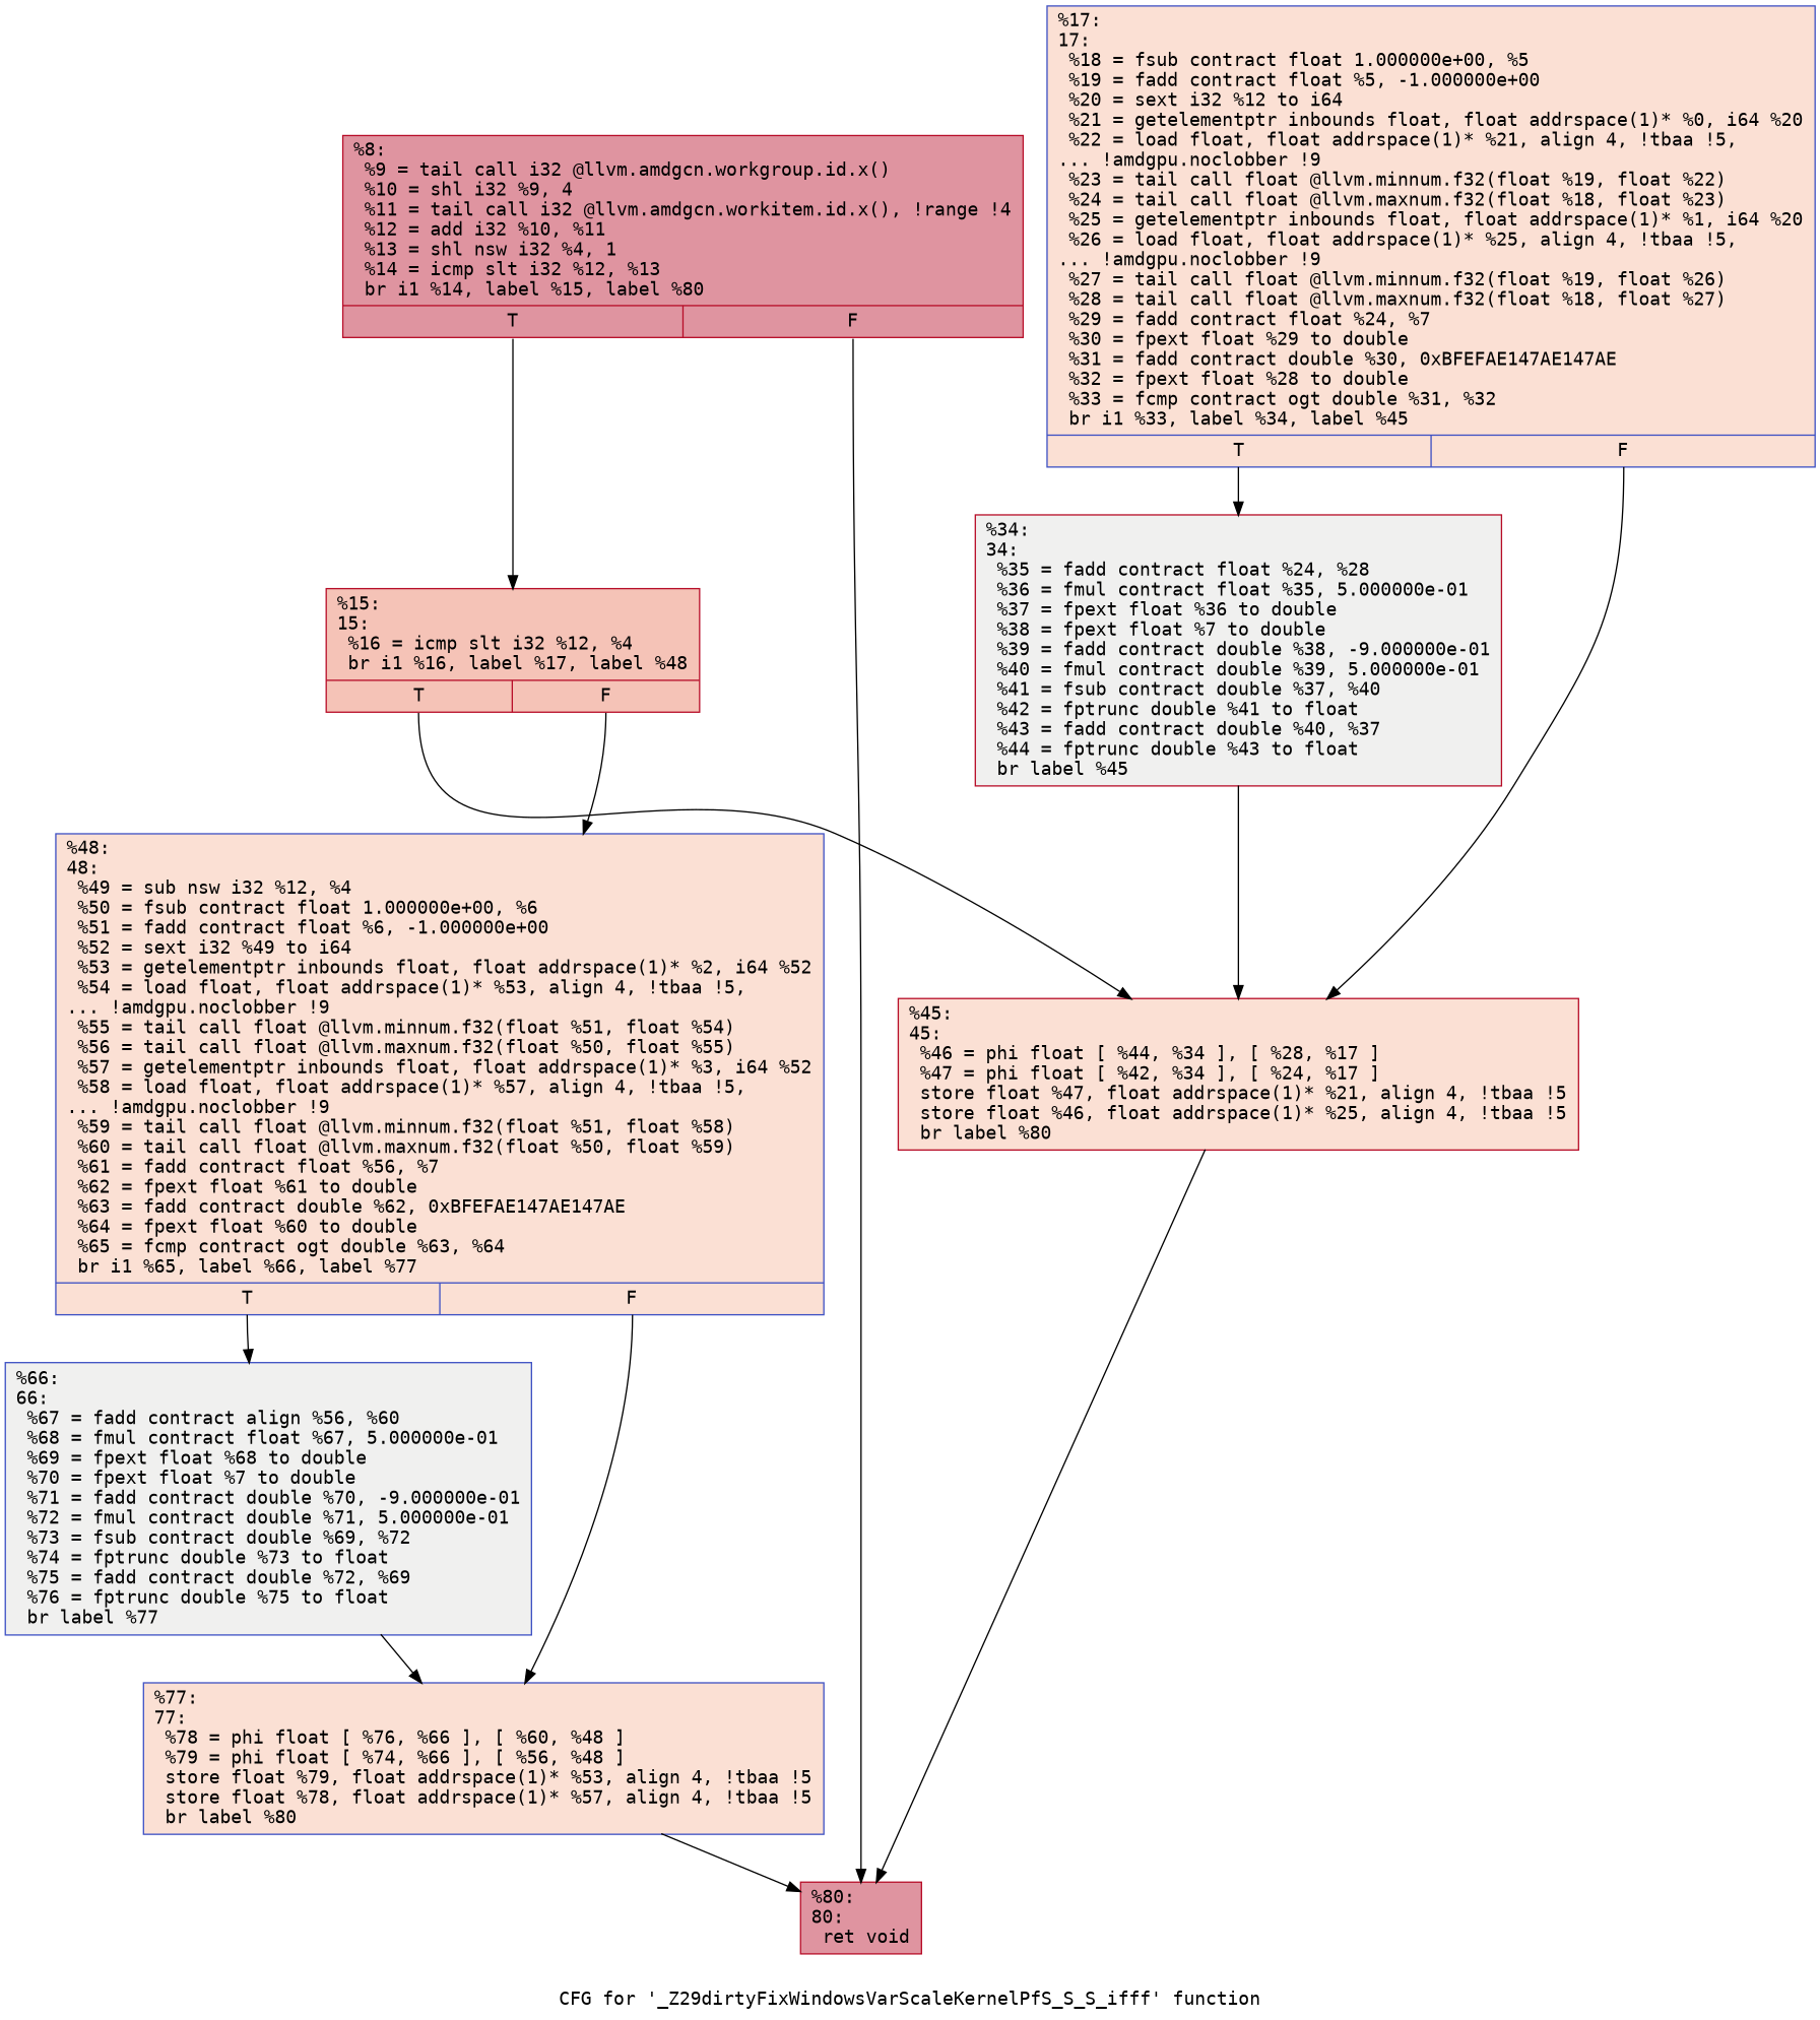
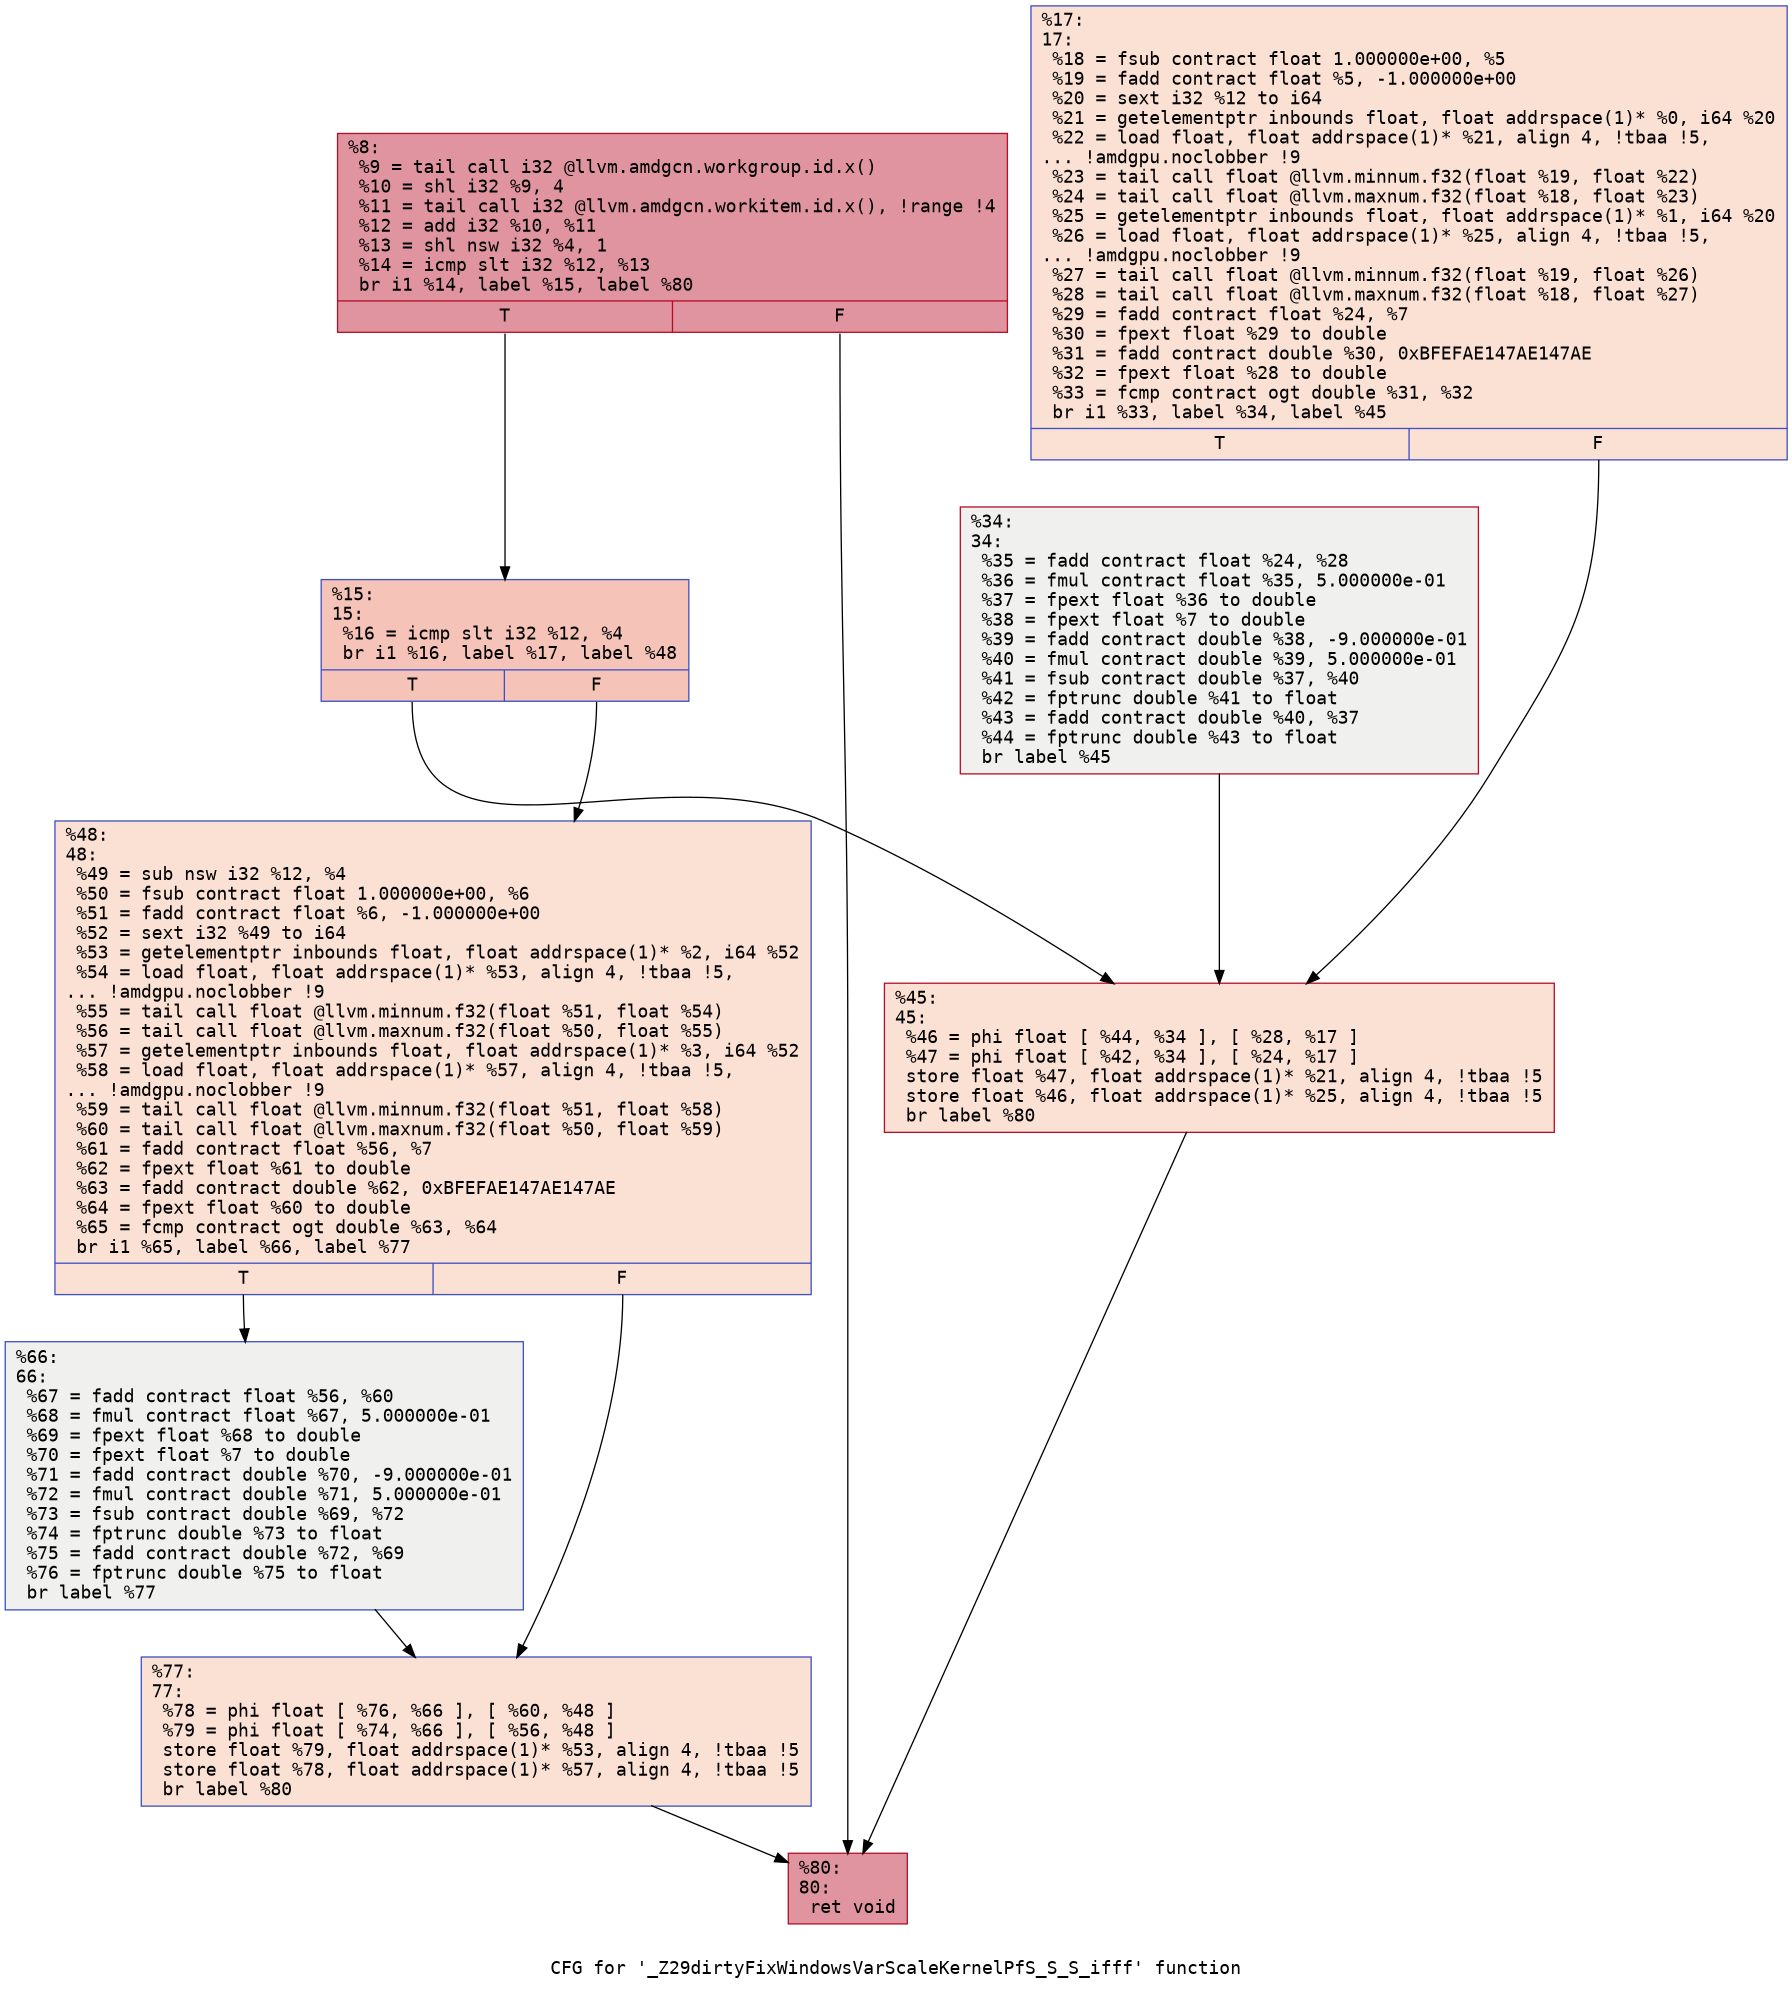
  digraph {
    fontname="DejaVu Sans Mono"
    label="CFG for '_Z29dirtyFixWindowsVarScaleKernelPfS_S_S_ifff' function"
    node [color="#3d50c3ff" fillcolor="#f7b99e70" fontname="DejaVu Sans Mono" shape=record style=filled]
    edge [fontname="DejaVu Sans Mono"]
    n1 [color="#b70d28ff" fillcolor="#b70d2870" label="{%8:\l  %9 = tail call i32 @llvm.amdgcn.workgroup.id.x()\l  %10 = shl i32 %9, 4\l  %11 = tail call i32 @llvm.amdgcn.workitem.id.x(), !range !4\l  %12 = add i32 %10, %11\l  %13 = shl nsw i32 %4, 1\l  %14 = icmp slt i32 %12, %13\l  br i1 %14, label %15, label %80\l|{<s0>T|<s1>F}}"]
-   n2 [color="#b70d28ff" fillcolor="#e8765c70" label="{%15:\l15:                                               \l  %16 = icmp slt i32 %12, %4\l  br i1 %16, label %17, label %48\l|{<s0>T|<s1>F}}"]
+   n2 [fillcolor="#e8765c70" label="{%15:\l15:                                               \l  %16 = icmp slt i32 %12, %4\l  br i1 %16, label %17, label %48\l|{<s0>T|<s1>F}}"]
    n3 [color="#b70d28ff" fillcolor="#b70d2870" label="{%80:\l80:                                               \l  ret void\l}"]
    n4 [label="{%48:\l48:                                               \l  %49 = sub nsw i32 %12, %4\l  %50 = fsub contract float 1.000000e+00, %6\l  %51 = fadd contract float %6, -1.000000e+00\l  %52 = sext i32 %49 to i64\l  %53 = getelementptr inbounds float, float addrspace(1)* %2, i64 %52\l  %54 = load float, float addrspace(1)* %53, align 4, !tbaa !5,\l... !amdgpu.noclobber !9\l  %55 = tail call float @llvm.minnum.f32(float %51, float %54)\l  %56 = tail call float @llvm.maxnum.f32(float %50, float %55)\l  %57 = getelementptr inbounds float, float addrspace(1)* %3, i64 %52\l  %58 = load float, float addrspace(1)* %57, align 4, !tbaa !5,\l... !amdgpu.noclobber !9\l  %59 = tail call float @llvm.minnum.f32(float %51, float %58)\l  %60 = tail call float @llvm.maxnum.f32(float %50, float %59)\l  %61 = fadd contract float %56, %7\l  %62 = fpext float %61 to double\l  %63 = fadd contract double %62, 0xBFEFAE147AE147AE\l  %64 = fpext float %60 to double\l  %65 = fcmp contract ogt double %63, %64\l  br i1 %65, label %66, label %77\l|{<s0>T|<s1>F}}"]
    n5 [color="#b70d28ff" label="{%45:\l45:                                               \l  %46 = phi float [ %44, %34 ], [ %28, %17 ]\l  %47 = phi float [ %42, %34 ], [ %24, %17 ]\l  store float %47, float addrspace(1)* %21, align 4, !tbaa !5\l  store float %46, float addrspace(1)* %25, align 4, !tbaa !5\l  br label %80\l}"]
    n6 [label="{%17:\l17:                                               \l  %18 = fsub contract float 1.000000e+00, %5\l  %19 = fadd contract float %5, -1.000000e+00\l  %20 = sext i32 %12 to i64\l  %21 = getelementptr inbounds float, float addrspace(1)* %0, i64 %20\l  %22 = load float, float addrspace(1)* %21, align 4, !tbaa !5,\l... !amdgpu.noclobber !9\l  %23 = tail call float @llvm.minnum.f32(float %19, float %22)\l  %24 = tail call float @llvm.maxnum.f32(float %18, float %23)\l  %25 = getelementptr inbounds float, float addrspace(1)* %1, i64 %20\l  %26 = load float, float addrspace(1)* %25, align 4, !tbaa !5,\l... !amdgpu.noclobber !9\l  %27 = tail call float @llvm.minnum.f32(float %19, float %26)\l  %28 = tail call float @llvm.maxnum.f32(float %18, float %27)\l  %29 = fadd contract float %24, %7\l  %30 = fpext float %29 to double\l  %31 = fadd contract double %30, 0xBFEFAE147AE147AE\l  %32 = fpext float %28 to double\l  %33 = fcmp contract ogt double %31, %32\l  br i1 %33, label %34, label %45\l|{<s0>T|<s1>F}}"]
    n7 [color="#b70d28ff" fillcolor="#dedcdb70" label="{%34:\l34:                                               \l  %35 = fadd contract float %24, %28\l  %36 = fmul contract float %35, 5.000000e-01\l  %37 = fpext float %36 to double\l  %38 = fpext float %7 to double\l  %39 = fadd contract double %38, -9.000000e-01\l  %40 = fmul contract double %39, 5.000000e-01\l  %41 = fsub contract double %37, %40\l  %42 = fptrunc double %41 to float\l  %43 = fadd contract double %40, %37\l  %44 = fptrunc double %43 to float\l  br label %45\l}"]
-   n8 [fillcolor="#dedcdb70" label="{%66:\l66:                                               \l  %67 = fadd contract align %56, %60\l  %68 = fmul contract float %67, 5.000000e-01\l  %69 = fpext float %68 to double\l  %70 = fpext float %7 to double\l  %71 = fadd contract double %70, -9.000000e-01\l  %72 = fmul contract double %71, 5.000000e-01\l  %73 = fsub contract double %69, %72\l  %74 = fptrunc double %73 to float\l  %75 = fadd contract double %72, %69\l  %76 = fptrunc double %75 to float\l  br label %77\l}"]
+   n8 [fillcolor="#dedcdb70" label="{%66:\l66:                                               \l  %67 = fadd contract float %56, %60\l  %68 = fmul contract float %67, 5.000000e-01\l  %69 = fpext float %68 to double\l  %70 = fpext float %7 to double\l  %71 = fadd contract double %70, -9.000000e-01\l  %72 = fmul contract double %71, 5.000000e-01\l  %73 = fsub contract double %69, %72\l  %74 = fptrunc double %73 to float\l  %75 = fadd contract double %72, %69\l  %76 = fptrunc double %75 to float\l  br label %77\l}"]
    n9 [label="{%77:\l77:                                               \l  %78 = phi float [ %76, %66 ], [ %60, %48 ]\l  %79 = phi float [ %74, %66 ], [ %56, %48 ]\l  store float %79, float addrspace(1)* %53, align 4, !tbaa !5\l  store float %78, float addrspace(1)* %57, align 4, !tbaa !5\l  br label %80\l}"]
    n1 -> n2 [tailport=s0]
    n1 -> n3 [tailport=s1]
    n2 -> n4 [tailport=s1]
    n2 -> n5 [tailport=s0]
    n4 -> n8 [tailport=s0]
    n4 -> n9 [tailport=s1]
    n5 -> n3
    n6 -> n5 [tailport=s1]
-   n6 -> n7 [tailport=s0]
    n7 -> n5
    n8 -> n9
    n9 -> n3
  }
